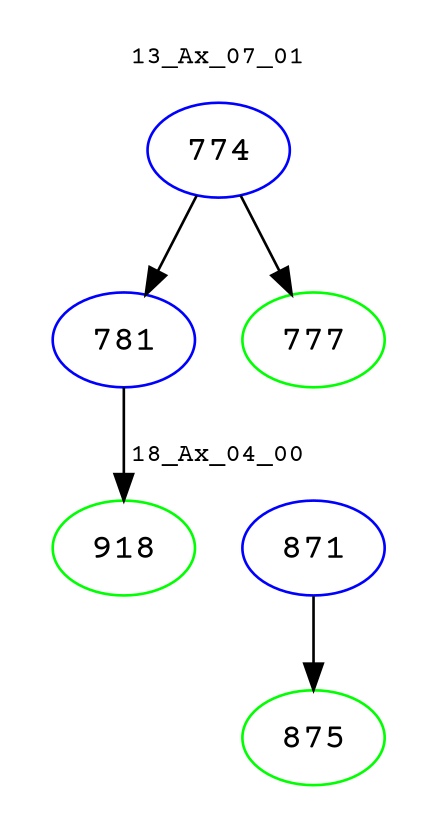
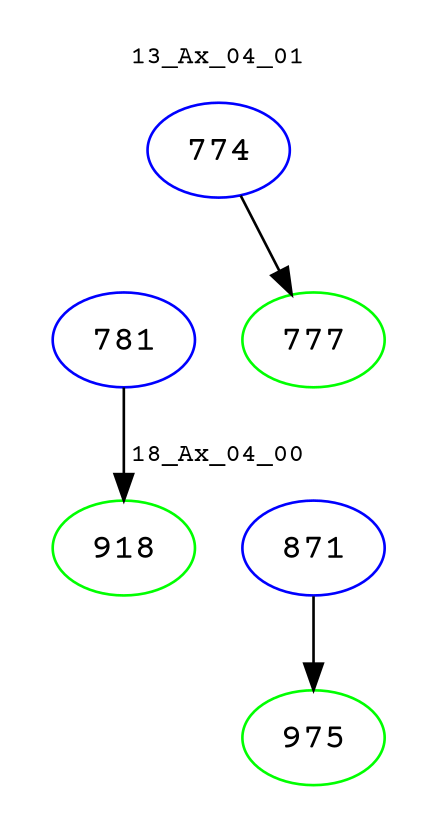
  digraph {
    fontname="Courier Prime"
    node [color=blue fontname="Courier Prime"]
    edge [color=black fontname="Courier Prime"]
    n1 [label=871]
-   n2 [color=green label=875]
+   n2 [color=green label=975]
    n3 [color=green label=918]
    n4 [label=774]
    n5 [label=781]
    n6 [color=green label=777]
    subgraph cluster_1 {
      color=white
      fontsize=10
      label="18_Ax_04_00"
      n1
      n2
      n3
    }
    subgraph cluster_2 {
      color=white
      fontsize=10
-     label="13_Ax_07_01"
+     label="13_Ax_04_01"
      n4
      n5
      n6
    }
    n1 -> n2
-   n4 -> n5
    n4 -> n6
    n5 -> n3
  }
